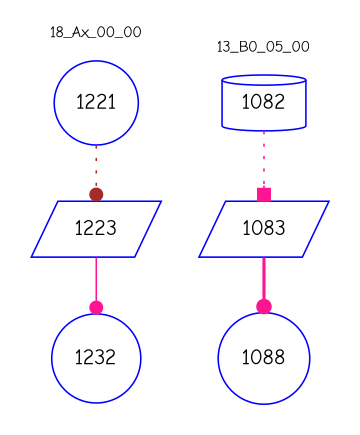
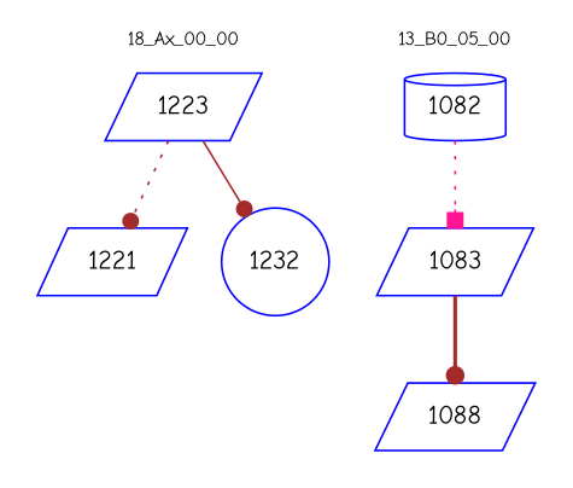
  digraph {
    fontname="Comic Neue"
    node [color=blue fontname="Comic Neue" shape=circle]
    edge [arrowhead=dot color=brown fontname="Comic Neue" style=dotted]
    n1 [label=1223 shape=parallelogram]
-   n2 [label=1221]
+   n2 [label=1221 shape=parallelogram]
    n3 [label=1232]
    n4 [label=1083 shape=parallelogram]
    n5 [label=1082 shape=cylinder]
-   n6 [label=1088]
+   n6 [label=1088 shape=parallelogram]
    subgraph cluster_1 {
      color=white
      fontsize=10
      label="18_Ax_00_00"
      n1
      n2
      n3
    }
    subgraph cluster_2 {
      color=white
      fontsize=10
      label="13_B0_05_00"
      n4
      n5
      n6
    }
-   n2 -> n1
-   n1 -> n3 [color=deeppink style=solid]
-   n4 -> n6 [color=deeppink style=bold]
+   n1 -> n2
+   n1 -> n3 [style=solid]
+   n4 -> n6 [style=bold]
    n5 -> n4 [arrowhead=box color=deeppink]
  }
